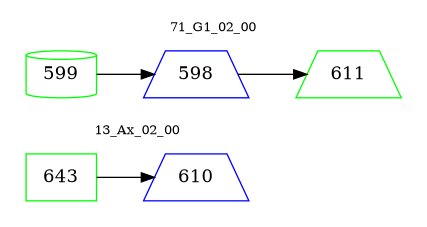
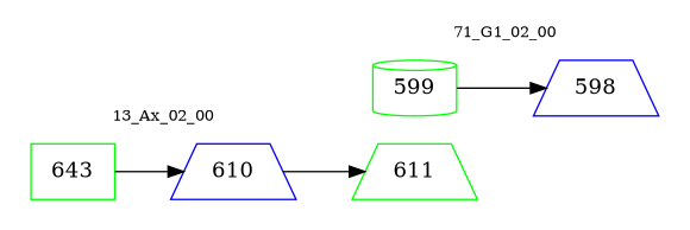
  digraph {
    rankdir=LR
    node [color=green shape=trapezium]
    edge [color=black]
    n1 [label=643 shape=box]
    n2 [color=blue label=610]
    n3 [label=599 shape=cylinder]
    n4 [color=blue label=598]
    n5 [label=611]
    subgraph cluster_1 {
      color=white
      fontsize=10
      label="13_Ax_02_00"
      n1
      n2
    }
    subgraph cluster_2 {
      color=white
      fontsize=10
      label="71_G1_02_00"
      n3
      n4
      n5
    }
    n1 -> n2
    n3 -> n4
-   n4 -> n5
+   n2 -> n5
  }
